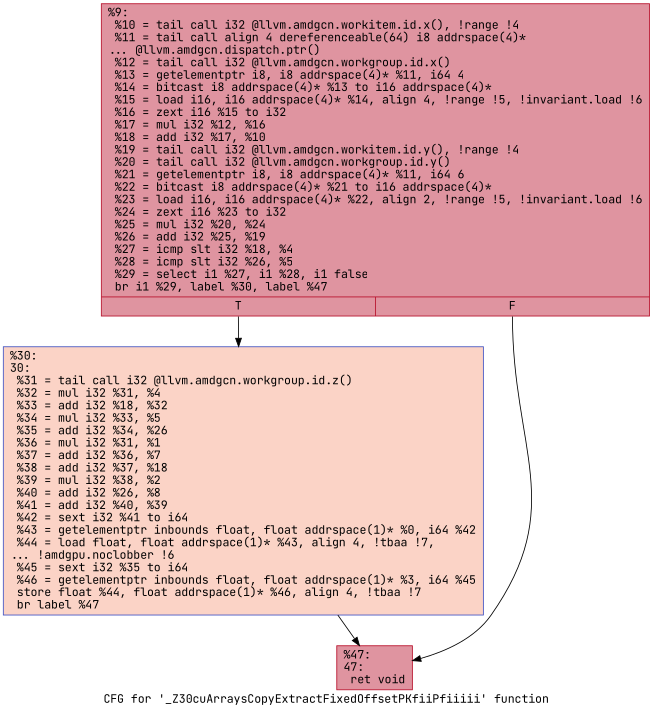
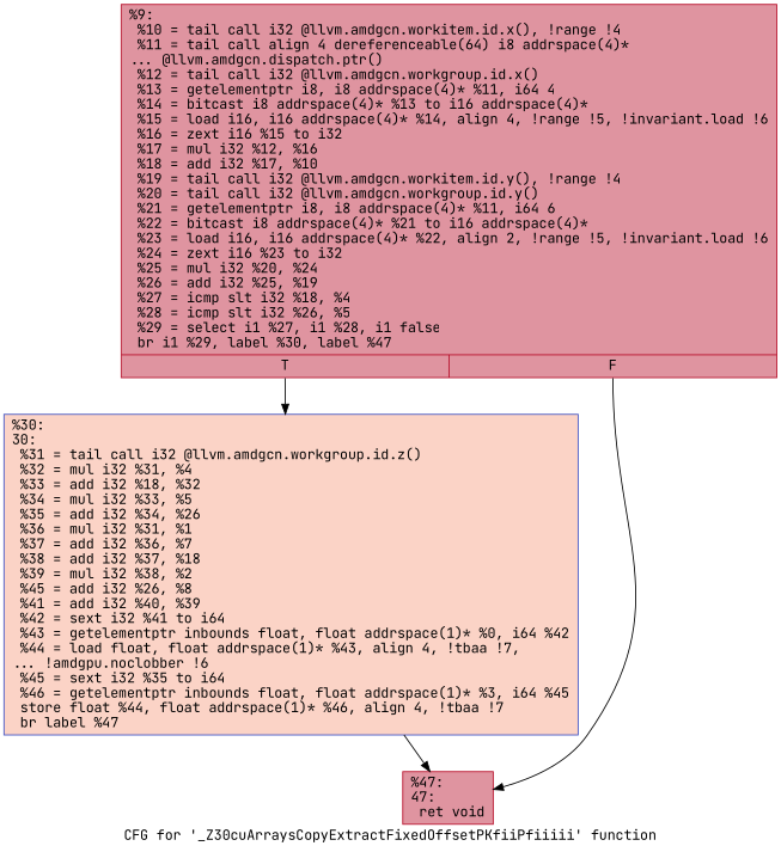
  digraph {
    label="CFG for '_Z30cuArraysCopyExtractFixedOffsetPKfiiPfiiiii' function"
    fontname="JetBrains Mono"
    node [color="#b70d28ff" fillcolor="#b70d2870" shape=record style=filled fontname="JetBrains Mono"]
    edge [fontname="JetBrains Mono"]
    n1 [label="{%9:\l  %10 = tail call i32 @llvm.amdgcn.workitem.id.x(), !range !4\l  %11 = tail call align 4 dereferenceable(64) i8 addrspace(4)*\l... @llvm.amdgcn.dispatch.ptr()\l  %12 = tail call i32 @llvm.amdgcn.workgroup.id.x()\l  %13 = getelementptr i8, i8 addrspace(4)* %11, i64 4\l  %14 = bitcast i8 addrspace(4)* %13 to i16 addrspace(4)*\l  %15 = load i16, i16 addrspace(4)* %14, align 4, !range !5, !invariant.load !6\l  %16 = zext i16 %15 to i32\l  %17 = mul i32 %12, %16\l  %18 = add i32 %17, %10\l  %19 = tail call i32 @llvm.amdgcn.workitem.id.y(), !range !4\l  %20 = tail call i32 @llvm.amdgcn.workgroup.id.y()\l  %21 = getelementptr i8, i8 addrspace(4)* %11, i64 6\l  %22 = bitcast i8 addrspace(4)* %21 to i16 addrspace(4)*\l  %23 = load i16, i16 addrspace(4)* %22, align 2, !range !5, !invariant.load !6\l  %24 = zext i16 %23 to i32\l  %25 = mul i32 %20, %24\l  %26 = add i32 %25, %19\l  %27 = icmp slt i32 %18, %4\l  %28 = icmp slt i32 %26, %5\l  %29 = select i1 %27, i1 %28, i1 false\l  br i1 %29, label %30, label %47\l|{<s0>T|<s1>F}}"]
-   n2 [color="#3d50c3ff" fillcolor="#f59c7d70" label="{%30:\l30:                                               \l  %31 = tail call i32 @llvm.amdgcn.workgroup.id.z()\l  %32 = mul i32 %31, %4\l  %33 = add i32 %18, %32\l  %34 = mul i32 %33, %5\l  %35 = add i32 %34, %26\l  %36 = mul i32 %31, %1\l  %37 = add i32 %36, %7\l  %38 = add i32 %37, %18\l  %39 = mul i32 %38, %2\l  %40 = add i32 %26, %8\l  %41 = add i32 %40, %39\l  %42 = sext i32 %41 to i64\l  %43 = getelementptr inbounds float, float addrspace(1)* %0, i64 %42\l  %44 = load float, float addrspace(1)* %43, align 4, !tbaa !7,\l... !amdgpu.noclobber !6\l  %45 = sext i32 %35 to i64\l  %46 = getelementptr inbounds float, float addrspace(1)* %3, i64 %45\l  store float %44, float addrspace(1)* %46, align 4, !tbaa !7\l  br label %47\l}"]
+   n2 [color="#3d50c3ff" fillcolor="#f59c7d70" label="{%30:\l30:                                               \l  %31 = tail call i32 @llvm.amdgcn.workgroup.id.z()\l  %32 = mul i32 %31, %4\l  %33 = add i32 %18, %32\l  %34 = mul i32 %33, %5\l  %35 = add i32 %34, %26\l  %36 = mul i32 %31, %1\l  %37 = add i32 %36, %7\l  %38 = add i32 %37, %18\l  %39 = mul i32 %38, %2\l  %45 = add i32 %26, %8\l  %41 = add i32 %40, %39\l  %42 = sext i32 %41 to i64\l  %43 = getelementptr inbounds float, float addrspace(1)* %0, i64 %42\l  %44 = load float, float addrspace(1)* %43, align 4, !tbaa !7,\l... !amdgpu.noclobber !6\l  %45 = sext i32 %35 to i64\l  %46 = getelementptr inbounds float, float addrspace(1)* %3, i64 %45\l  store float %44, float addrspace(1)* %46, align 4, !tbaa !7\l  br label %47\l}"]
    n3 [label="{%47:\l47:                                               \l  ret void\l}"]
    n1 -> n2 [tailport=s0]
    n1 -> n3 [tailport=s1]
    n2 -> n3
  }
